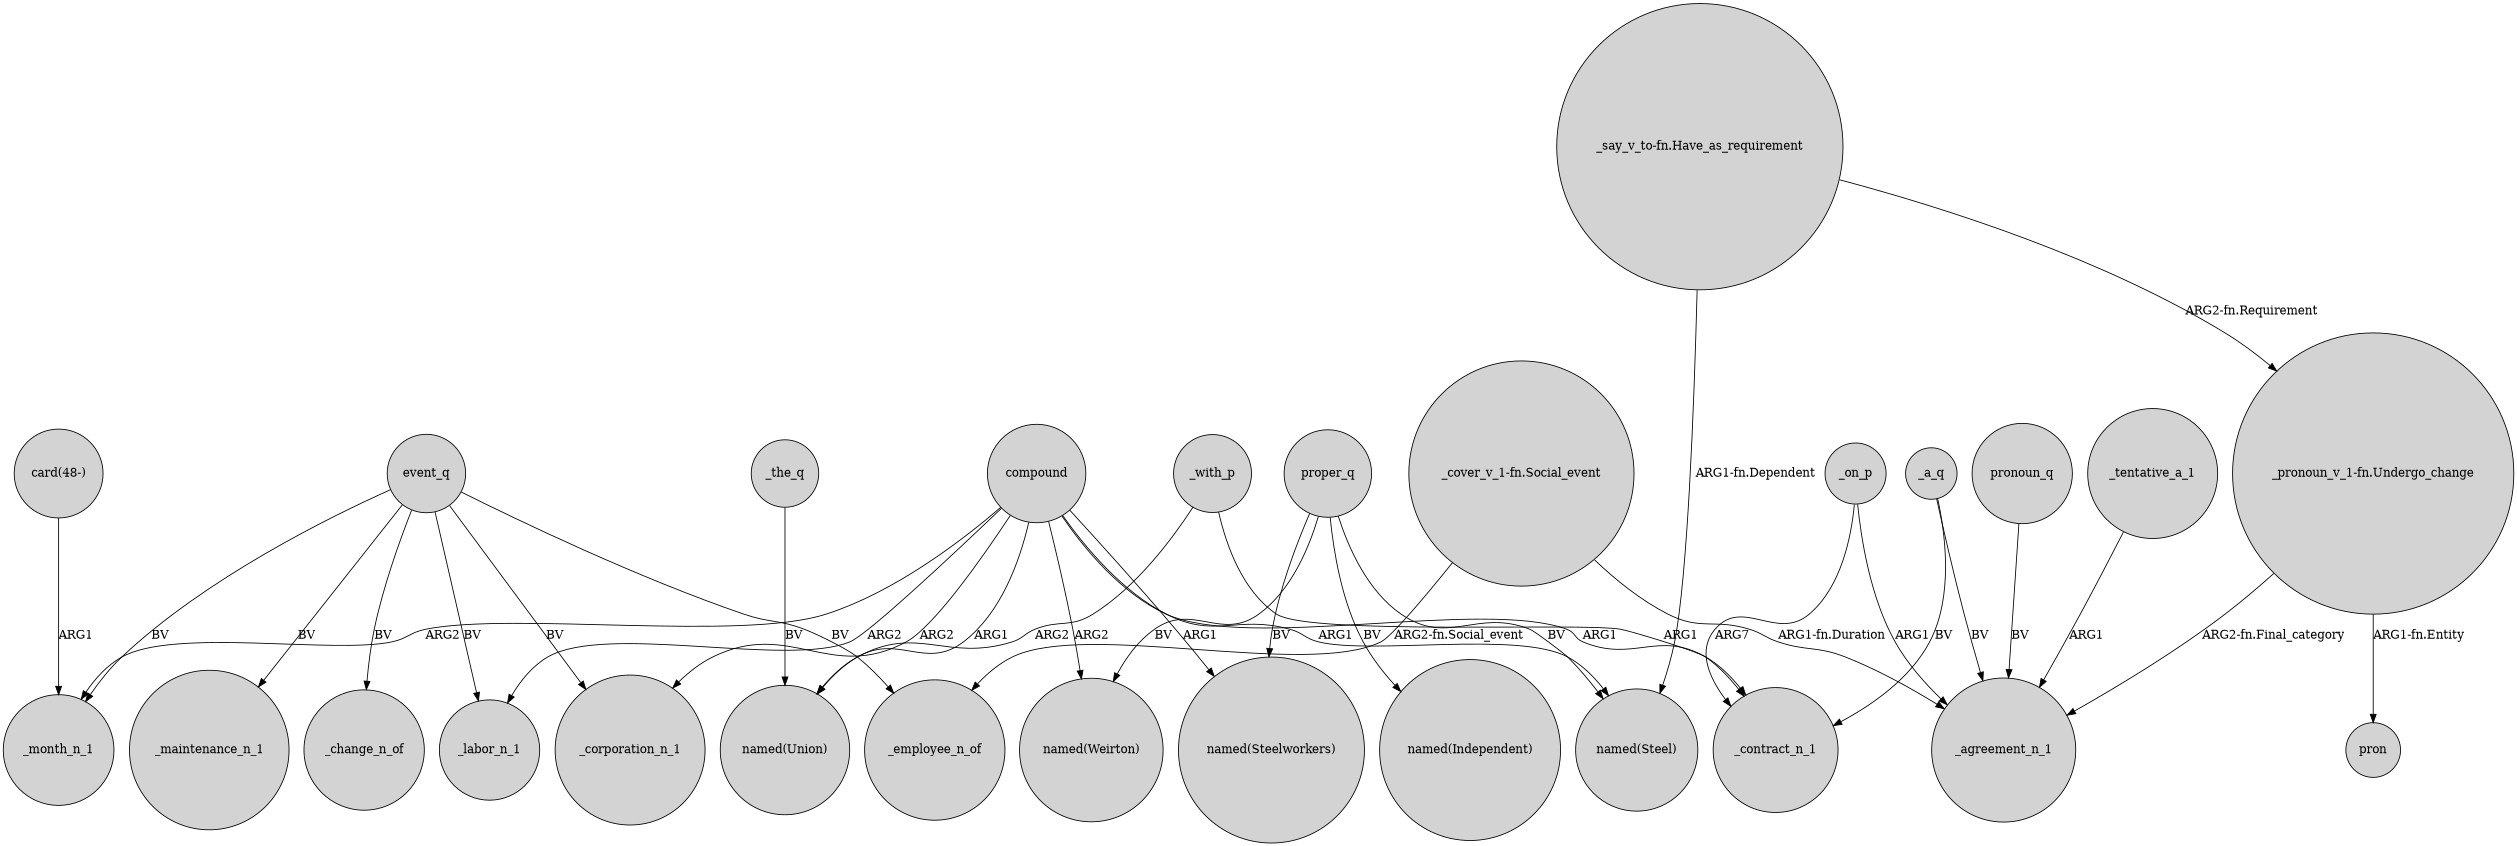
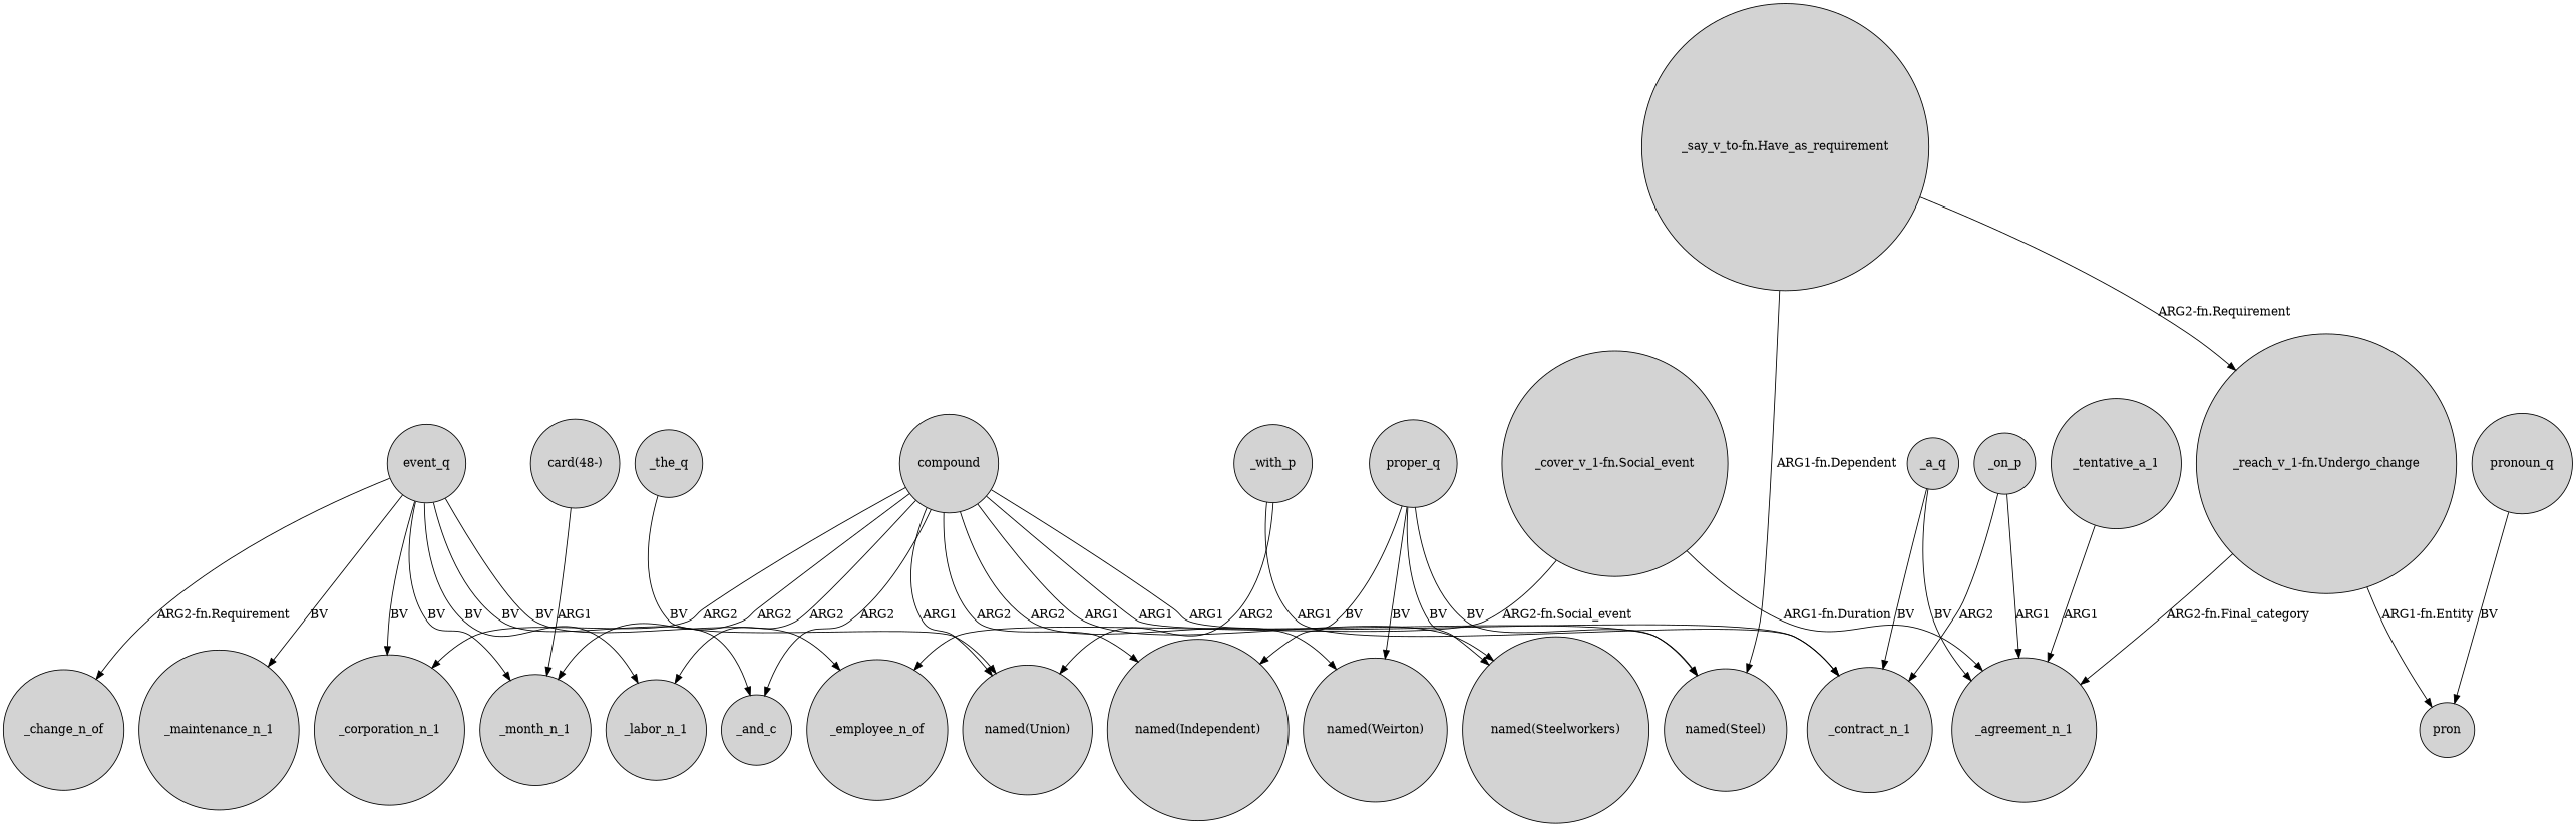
  digraph {
    node [shape=circle style=filled]
    n1 [label=event_q]
    _month_n_1
    _employee_n_of
    n4 [label=_change_n_of]
+   _and_c
    _maintenance_n_1
    _labor_n_1
    _corporation_n_1
    "_cover_v_1-fn.Social_event"
    _agreement_n_1
    compound
    "named(Union)"
    "named(Steel)"
    _contract_n_1
    "named(Independent)"
    "named(Weirton)"
    "named(Steelworkers)"
    _with_p
    proper_q
    _on_p
    _a_q
    pronoun_q
    pron
    "card(48-)"
-   "_reach_v_1-fn.Undergo_change" [label="_pronoun_v_1-fn.Undergo_change"]
+   "_reach_v_1-fn.Undergo_change"
    _tentative_a_1
    "_say_v_to-fn.Have_as_requirement"
    _the_q
    n1 -> _month_n_1 [label=BV]
    n1 -> _employee_n_of [label=BV]
-   n1 -> n4 [label=BV]
+   n1 -> n4 [label="ARG2-fn.Requirement"]
+   n1 -> _and_c [label=BV]
    n1 -> _maintenance_n_1 [label=BV]
    n1 -> _labor_n_1 [label=BV]
    n1 -> _corporation_n_1 [label=BV]
    "_cover_v_1-fn.Social_event" -> _employee_n_of [label="ARG2-fn.Social_event"]
    "_cover_v_1-fn.Social_event" -> _agreement_n_1 [label="ARG1-fn.Duration"]
    compound -> _month_n_1 [label=ARG2]
+   compound -> _and_c [label=ARG2]
    compound -> _labor_n_1 [label=ARG2]
    compound -> _corporation_n_1 [label=ARG2]
    compound -> "named(Union)" [label=ARG1]
    compound -> "named(Steel)" [label=ARG1]
    compound -> _contract_n_1 [label=ARG1]
+   compound -> "named(Independent)" [label=ARG2]
    compound -> "named(Weirton)" [label=ARG2]
    compound -> "named(Steelworkers)" [label=ARG1]
    _with_p -> "named(Union)" [label=ARG2]
    _with_p -> _contract_n_1 [label=ARG1]
    proper_q -> "named(Steel)" [label=BV]
    proper_q -> "named(Independent)" [label=BV]
    proper_q -> "named(Weirton)" [label=BV]
    proper_q -> "named(Steelworkers)" [label=BV]
    _on_p -> _agreement_n_1 [label=ARG1]
-   _on_p -> _contract_n_1 [label=ARG7]
+   _on_p -> _contract_n_1 [label=ARG2]
    _a_q -> _agreement_n_1 [label=BV]
    _a_q -> _contract_n_1 [label=BV]
-   pronoun_q -> _agreement_n_1 [label=BV]
+   pronoun_q -> pron [label=BV]
    "card(48-)" -> _month_n_1 [label=ARG1]
    "_reach_v_1-fn.Undergo_change" -> _agreement_n_1 [label="ARG2-fn.Final_category"]
    "_reach_v_1-fn.Undergo_change" -> pron [label="ARG1-fn.Entity"]
    _tentative_a_1 -> _agreement_n_1 [label=ARG1]
    "_say_v_to-fn.Have_as_requirement" -> "named(Steel)" [label="ARG1-fn.Dependent"]
    "_say_v_to-fn.Have_as_requirement" -> "_reach_v_1-fn.Undergo_change" [label="ARG2-fn.Requirement"]
    _the_q -> "named(Union)" [label=BV]
  }
